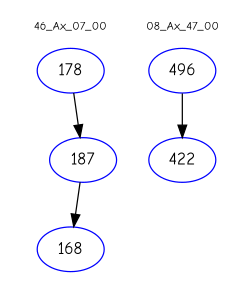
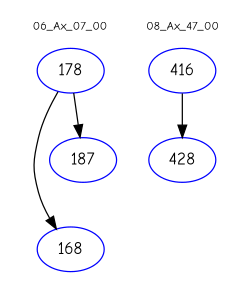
  digraph {
    fontname="Comic Neue"
    node [color=blue fontname="Comic Neue"]
    edge [color=black fontname="Comic Neue"]
    n1 [label=178]
    n2 [label=168]
    n3 [label=187]
-   n4 [label=496]
-   n5 [label=422]
+   n4 [label=416]
+   n5 [label=428]
    subgraph cluster_1 {
      color=white
      fontsize=10
-     label="46_Ax_07_00"
+     label="06_Ax_07_00"
      n1
      n2
      n3
    }
    subgraph cluster_2 {
      color=white
      fontsize=10
      label="08_Ax_47_00"
      n4
      n5
    }
-   n3 -> n2
+   n1 -> n2
    n1 -> n3
    n4 -> n5
  }
